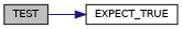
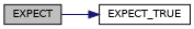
  digraph {
    rankdir=LR
    node [color=black fontname=Helvetica fontsize=10 shape=record style=filled]
-   n1 [fillcolor=grey75 fontcolor=black height=0.2 label=TEST width=0.4]
+   n1 [fillcolor=grey75 fontcolor=black height=0.2 label=EXPECT width=0.4]
    n2 [fillcolor=white height=0.2 label=EXPECT_TRUE width=0.4]
    n1 -> n2 [color=midnightblue fontname=Helvetica fontsize=10 labelfontname=Helvetica labelfontsize=10 style=solid]
  }
